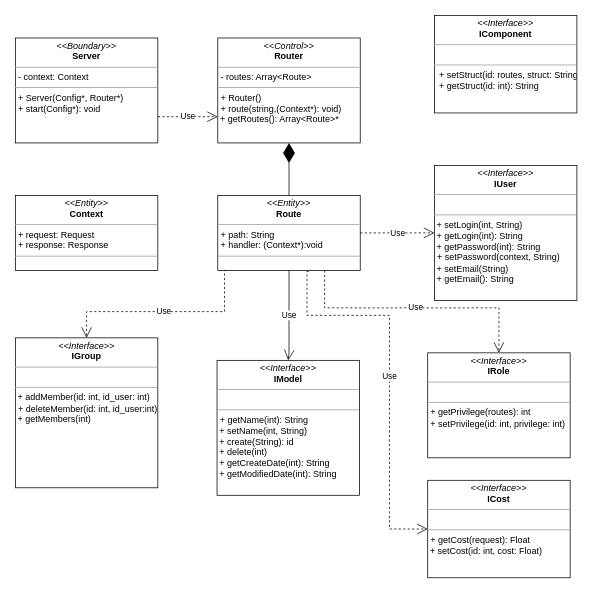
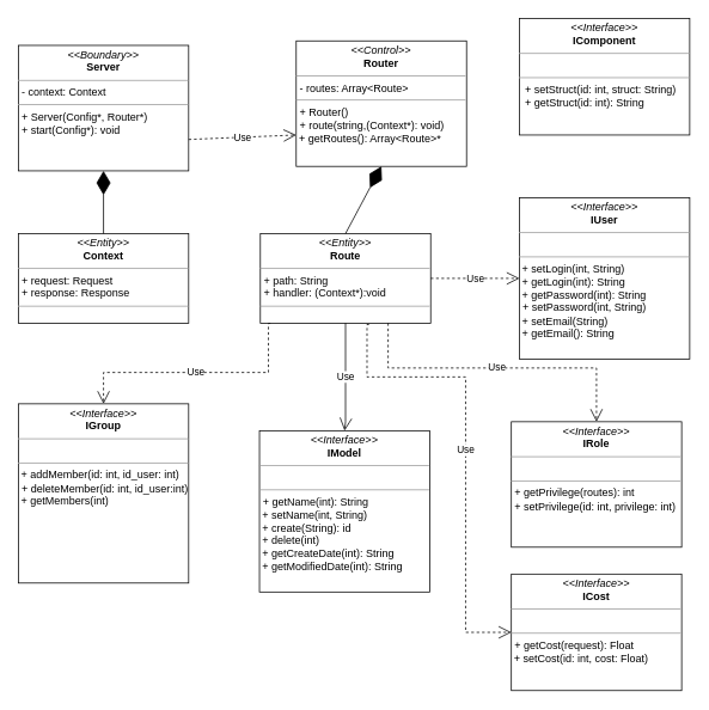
  <mxCell id="0" />
  <mxCell id="1" parent="0" />
- <mxCell id="2" value="&lt;p style=&quot;margin:0px;margin-top:4px;text-align:center;&quot;&gt;&lt;i&gt;&amp;lt;&amp;lt;Control&amp;gt;&amp;gt;&lt;/i&gt;&lt;br&gt;&lt;b&gt;Router&lt;/b&gt;&lt;br&gt;&lt;/p&gt;&lt;hr size=&quot;1&quot;&gt;&lt;p style=&quot;margin:0px;margin-left:4px;&quot;&gt;- routes: Array&amp;lt;Route&amp;gt;&lt;br&gt;&lt;/p&gt;&lt;hr size=&quot;1&quot;&gt;&lt;p style=&quot;margin:0px;margin-left:4px;&quot;&gt;+ Router()&lt;br&gt;&lt;/p&gt;&lt;p style=&quot;margin:0px;margin-left:4px;&quot;&gt;+ route(string,(Context*): void)&lt;br&gt;&lt;/p&gt;&lt;div&gt;&amp;nbsp;+ getRoutes(): Array&amp;lt;Route&amp;gt;*&lt;br&gt;&lt;/div&gt;&lt;div&gt;&lt;br&gt;&lt;/div&gt;" style="verticalAlign=top;align=left;overflow=fill;fontSize=12;fontFamily=Helvetica;html=1;" vertex="1" parent="1"><mxGeometry x="290" y="50" width="190" height="140" as="geometry" /></mxCell>
+ <mxCell id="2" value="&lt;p style=&quot;margin:0px;margin-top:4px;text-align:center;&quot;&gt;&lt;i&gt;&amp;lt;&amp;lt;Control&amp;gt;&amp;gt;&lt;/i&gt;&lt;br&gt;&lt;b&gt;Router&lt;/b&gt;&lt;br&gt;&lt;/p&gt;&lt;hr size=&quot;1&quot;&gt;&lt;p style=&quot;margin:0px;margin-left:4px;&quot;&gt;- routes: Array&amp;lt;Route&amp;gt;&lt;br&gt;&lt;/p&gt;&lt;hr size=&quot;1&quot;&gt;&lt;p style=&quot;margin:0px;margin-left:4px;&quot;&gt;+ Router()&lt;br&gt;&lt;/p&gt;&lt;p style=&quot;margin:0px;margin-left:4px;&quot;&gt;+ route(string,(Context*): void)&lt;br&gt;&lt;/p&gt;&lt;div&gt;&amp;nbsp;+ getRoutes(): Array&amp;lt;Route&amp;gt;*&lt;br&gt;&lt;/div&gt;&lt;div&gt;&lt;br&gt;&lt;/div&gt;" style="verticalAlign=top;align=left;overflow=fill;fontSize=12;fontFamily=Helvetica;html=1;" vertex="1" parent="1"><mxGeometry x="330" y="45" width="190" height="140" as="geometry" /></mxCell>
  <mxCell id="3" value="&lt;p style=&quot;margin:0px;margin-top:4px;text-align:center;&quot;&gt;&lt;i&gt;&amp;lt;&amp;lt;Boundary&amp;gt;&amp;gt;&lt;/i&gt;&lt;br&gt;&lt;b&gt;Server&lt;/b&gt;&lt;br&gt;&lt;/p&gt;&lt;hr size=&quot;1&quot;&gt;&lt;p style=&quot;margin:0px;margin-left:4px;&quot;&gt;- context: Context&lt;br&gt;&lt;/p&gt;&lt;hr size=&quot;1&quot;&gt;&lt;p style=&quot;margin:0px;margin-left:4px;&quot;&gt;+ Server(Config*, Router*)&lt;br&gt;&lt;/p&gt;&lt;p style=&quot;margin:0px;margin-left:4px;&quot;&gt;+ start(Config*): void&lt;br&gt;&lt;/p&gt;" style="verticalAlign=top;align=left;overflow=fill;fontSize=12;fontFamily=Helvetica;html=1;" vertex="1" parent="1"><mxGeometry x="20" y="50" width="190" height="140" as="geometry" /></mxCell>
  <mxCell id="4" value="&lt;p style=&quot;margin:0px;margin-top:4px;text-align:center;&quot;&gt;&lt;i&gt;&amp;lt;&amp;lt;Entity&amp;gt;&amp;gt;&lt;/i&gt;&lt;br&gt;&lt;b&gt;Context&lt;/b&gt;&lt;br&gt;&lt;/p&gt;&lt;hr size=&quot;1&quot;&gt;&lt;p style=&quot;margin:0px;margin-left:4px;&quot;&gt;+ request: Request&lt;br&gt;&lt;/p&gt;&lt;p style=&quot;margin:0px;margin-left:4px;&quot;&gt;+ response: Response&lt;br&gt;&lt;/p&gt;&lt;hr size=&quot;1&quot;&gt;" style="verticalAlign=top;align=left;overflow=fill;fontSize=12;fontFamily=Helvetica;html=1;" vertex="1" parent="1"><mxGeometry x="20" y="260" width="190" height="100" as="geometry" /></mxCell>
+ <mxCell id="5" value="" style="endArrow=diamondThin;endFill=1;endSize=24;html=1;rounded=0;entryX=0.5;entryY=1;entryDx=0;entryDy=0;exitX=0.5;exitY=0;exitDx=0;exitDy=0;" edge="1" parent="1" source="4" target="3"><mxGeometry width="160" relative="1" as="geometry"><mxPoint x="230" y="280" as="sourcePoint" /><mxPoint x="390" y="280" as="targetPoint" /></mxGeometry></mxCell>
  <mxCell id="6" value="Use" style="endArrow=open;endSize=12;dashed=1;html=1;rounded=0;exitX=1;exitY=0.75;exitDx=0;exitDy=0;entryX=0;entryY=0.75;entryDx=0;entryDy=0;strokeColor=default;" edge="1" parent="1" source="3" target="2"><mxGeometry width="160" relative="1" as="geometry"><mxPoint x="290" y="280" as="sourcePoint" /><mxPoint x="450" y="280" as="targetPoint" /></mxGeometry></mxCell>
  <mxCell id="7" value="&lt;p style=&quot;margin:0px;margin-top:4px;text-align:center;&quot;&gt;&lt;i&gt;&amp;lt;&amp;lt;Entity&amp;gt;&amp;gt;&lt;/i&gt;&lt;br&gt;&lt;b&gt;Route&lt;/b&gt;&lt;br&gt;&lt;/p&gt;&lt;hr size=&quot;1&quot;&gt;&lt;p style=&quot;margin:0px;margin-left:4px;&quot;&gt;+ path: String&lt;br&gt;&lt;/p&gt;&lt;p style=&quot;margin:0px;margin-left:4px;&quot;&gt;+ handler: (Context*):void&lt;br&gt;&lt;/p&gt;&lt;hr size=&quot;1&quot;&gt;" style="verticalAlign=top;align=left;overflow=fill;fontSize=12;fontFamily=Helvetica;html=1;" vertex="1" parent="1"><mxGeometry x="290" y="260" width="190" height="100" as="geometry" /></mxCell>
  <mxCell id="8" value="" style="endArrow=diamondThin;endFill=1;endSize=24;html=1;rounded=0;strokeColor=default;entryX=0.5;entryY=1;entryDx=0;entryDy=0;exitX=0.5;exitY=0;exitDx=0;exitDy=0;" edge="1" parent="1" source="7" target="2"><mxGeometry width="160" relative="1" as="geometry"><mxPoint x="260" y="280" as="sourcePoint" /><mxPoint x="420" y="280" as="targetPoint" /></mxGeometry></mxCell>
- <mxCell id="9" value="&lt;p style=&quot;margin:0px;margin-top:4px;text-align:center;&quot;&gt;&lt;i&gt;&amp;lt;&amp;lt;Interface&amp;gt;&amp;gt;&lt;/i&gt;&lt;br&gt;&lt;b&gt;IUser&lt;/b&gt;&lt;br&gt;&lt;/p&gt;&lt;hr size=&quot;1&quot;&gt;&lt;p style=&quot;margin:0px;margin-left:4px;&quot;&gt;&lt;br&gt;&lt;/p&gt;&lt;hr size=&quot;1&quot;&gt;&lt;div&gt;&amp;nbsp;+ setLogin(int, String)&lt;/div&gt;&lt;div&gt;&amp;nbsp;+ getLogin(int): String&lt;br&gt;&lt;/div&gt;&lt;div&gt;&amp;nbsp;+ getPassword(int): String&lt;/div&gt;&lt;p style=&quot;margin:0px;margin-left:4px;&quot;&gt;+ setPassword(context, String)&lt;br&gt;&lt;/p&gt;&lt;div&gt;&amp;nbsp;+ setEmail(String)&lt;/div&gt;&lt;div&gt;&amp;nbsp;+ getEmail(): String&lt;/div&gt;" style="verticalAlign=top;align=left;overflow=fill;fontSize=12;fontFamily=Helvetica;html=1;" vertex="1" parent="1"><mxGeometry x="579" y="220" width="190" height="180" as="geometry" /></mxCell>
+ <mxCell id="9" value="&lt;p style=&quot;margin:0px;margin-top:4px;text-align:center;&quot;&gt;&lt;i&gt;&amp;lt;&amp;lt;Interface&amp;gt;&amp;gt;&lt;/i&gt;&lt;br&gt;&lt;b&gt;IUser&lt;/b&gt;&lt;br&gt;&lt;/p&gt;&lt;hr size=&quot;1&quot;&gt;&lt;p style=&quot;margin:0px;margin-left:4px;&quot;&gt;&lt;br&gt;&lt;/p&gt;&lt;hr size=&quot;1&quot;&gt;&lt;div&gt;&amp;nbsp;+ setLogin(int, String)&lt;/div&gt;&lt;div&gt;&amp;nbsp;+ getLogin(int): String&lt;br&gt;&lt;/div&gt;&lt;div&gt;&amp;nbsp;+ getPassword(int): String&lt;/div&gt;&lt;p style=&quot;margin:0px;margin-left:4px;&quot;&gt;+ setPassword(int, String)&lt;br&gt;&lt;/p&gt;&lt;div&gt;&amp;nbsp;+ setEmail(String)&lt;/div&gt;&lt;div&gt;&amp;nbsp;+ getEmail(): String&lt;/div&gt;" style="verticalAlign=top;align=left;overflow=fill;fontSize=12;fontFamily=Helvetica;html=1;" vertex="1" parent="1"><mxGeometry x="579" y="220" width="190" height="180" as="geometry" /></mxCell>
  <mxCell id="10" value="Use" style="endArrow=open;endSize=12;dashed=1;html=1;rounded=0;entryX=0;entryY=0.5;entryDx=0;entryDy=0;exitX=1;exitY=0.5;exitDx=0;exitDy=0;edgeStyle=orthogonalEdgeStyle;" edge="1" parent="1" source="7" target="9"><mxGeometry width="160" relative="1" as="geometry"><mxPoint x="180" y="320" as="sourcePoint" /><mxPoint x="340" y="320" as="targetPoint" /></mxGeometry></mxCell>
  <mxCell id="11" value="&lt;p style=&quot;margin:0px;margin-top:4px;text-align:center;&quot;&gt;&lt;i&gt;&amp;lt;&amp;lt;Interface&amp;gt;&amp;gt;&lt;/i&gt;&lt;br&gt;&lt;b&gt;IGroup&lt;/b&gt;&lt;br&gt;&lt;/p&gt;&lt;hr size=&quot;1&quot;&gt;&lt;p style=&quot;margin:0px;margin-left:4px;&quot;&gt;&lt;br&gt;&lt;/p&gt;&lt;hr size=&quot;1&quot;&gt;&amp;nbsp;+ addMember(id: int, id_user: int) &lt;br&gt;&lt;p style=&quot;margin:0px;margin-left:4px;&quot;&gt;+ deleteMember(id: int, id_user:int)&lt;br&gt;&lt;/p&gt;&lt;div&gt;&amp;nbsp;+ getMembers(int)&lt;/div&gt;" style="verticalAlign=top;align=left;overflow=fill;fontSize=12;fontFamily=Helvetica;html=1;" vertex="1" parent="1"><mxGeometry x="20" y="450" width="190" height="200" as="geometry" /></mxCell>
  <mxCell id="12" value="&lt;p style=&quot;margin:0px;margin-top:4px;text-align:center;&quot;&gt;&lt;i&gt;&amp;lt;&amp;lt;Interface&amp;gt;&amp;gt;&lt;/i&gt;&lt;br&gt;&lt;b&gt;IRole&lt;/b&gt;&lt;br&gt;&lt;/p&gt;&lt;hr size=&quot;1&quot;&gt;&lt;p style=&quot;margin:0px;margin-left:4px;&quot;&gt;&lt;br&gt;&lt;/p&gt;&lt;hr size=&quot;1&quot;&gt;&lt;p style=&quot;margin:0px;margin-left:4px;&quot;&gt;+ getPrivilege(routes): int&lt;br&gt;+ setPrivilege(id: int, privilege: int)&lt;br&gt;&lt;/p&gt;" style="verticalAlign=top;align=left;overflow=fill;fontSize=12;fontFamily=Helvetica;html=1;" vertex="1" parent="1"><mxGeometry x="570" y="470" width="190" height="140" as="geometry" /></mxCell>
  <mxCell id="13" value="Use" style="endArrow=open;endSize=12;dashed=1;html=1;rounded=0;entryX=0.5;entryY=0;entryDx=0;entryDy=0;exitX=0.75;exitY=1;exitDx=0;exitDy=0;edgeStyle=orthogonalEdgeStyle;" edge="1" parent="1" source="7" target="12"><mxGeometry width="160" relative="1" as="geometry"><mxPoint x="519" y="370" as="sourcePoint" /><mxPoint x="519" y="460" as="targetPoint" /><Array as="points"><mxPoint x="433" y="410" /><mxPoint x="665" y="410" /></Array></mxGeometry></mxCell>
  <mxCell id="14" value="Use" style="endArrow=open;endSize=12;dashed=1;html=1;rounded=0;entryX=0.5;entryY=0;entryDx=0;entryDy=0;exitX=0.059;exitY=1.002;exitDx=0;exitDy=0;edgeStyle=orthogonalEdgeStyle;exitPerimeter=0;" edge="1" parent="1" source="7" target="11"><mxGeometry width="160" relative="1" as="geometry"><mxPoint x="395" y="370" as="sourcePoint" /><mxPoint x="395" y="460" as="targetPoint" /><Array as="points"><mxPoint x="299" y="360" /><mxPoint x="299" y="415" /><mxPoint x="115" y="415" /></Array></mxGeometry></mxCell>
  <mxCell id="15" value="&lt;p style=&quot;margin:0px;margin-top:4px;text-align:center;&quot;&gt;&lt;i&gt;&amp;lt;&amp;lt;Interface&amp;gt;&amp;gt;&lt;/i&gt;&lt;br&gt;&lt;b&gt;IModel&lt;/b&gt;&lt;br&gt;&lt;/p&gt;&lt;hr size=&quot;1&quot;&gt;&lt;p style=&quot;margin:0px;margin-left:4px;&quot;&gt;&lt;br&gt;&lt;/p&gt;&lt;hr size=&quot;1&quot;&gt;&lt;p style=&quot;margin:0px;margin-left:4px;&quot;&gt;+ getName(int): String&lt;br&gt;&lt;/p&gt;&lt;div&gt;&amp;nbsp;+ setName(int, String)&lt;br&gt;&lt;/div&gt;&lt;div&gt;&amp;nbsp;+ create(String): id&lt;br&gt;&lt;/div&gt;&lt;div&gt;&amp;nbsp;+ delete(int)&lt;/div&gt;&lt;div&gt;&amp;nbsp;+ getCreateDate(int): String&lt;br&gt;&lt;/div&gt;&lt;div&gt;&amp;nbsp;+ getModifiedDate(int): String&lt;br&gt;&lt;/div&gt;&lt;div&gt;&lt;br&gt;&lt;/div&gt;" style="verticalAlign=top;align=left;overflow=fill;fontSize=12;fontFamily=Helvetica;html=1;" vertex="1" parent="1"><mxGeometry x="289" y="480" width="190" height="180" as="geometry" /></mxCell>
  <mxCell id="16" value="Use" style="endArrow=open;endSize=12;dashed=0;html=1;rounded=0;entryX=0.5;entryY=0;entryDx=0;entryDy=0;exitX=0.5;exitY=1;exitDx=0;exitDy=0;edgeStyle=orthogonalEdgeStyle;" edge="1" parent="1" source="7" target="15"><mxGeometry width="160" relative="1" as="geometry"><mxPoint x="490" y="265" as="sourcePoint" /><mxPoint x="589" y="265" as="targetPoint" /><Array as="points"><mxPoint x="385" y="470" /><mxPoint x="385" y="470" /></Array></mxGeometry></mxCell>
- <mxCell id="17" value="&lt;p style=&quot;margin:0px;margin-top:4px;text-align:center;&quot;&gt;&lt;i&gt;&amp;lt;&amp;lt;Interface&amp;gt;&amp;gt;&lt;/i&gt;&lt;br&gt;&lt;b&gt;IComponent&lt;/b&gt;&lt;br&gt;&lt;/p&gt;&lt;hr size=&quot;1&quot;&gt;&lt;p style=&quot;margin:0px;margin-left:4px;&quot;&gt;&lt;br&gt;&lt;/p&gt;&lt;hr size=&quot;1&quot;&gt;&lt;div&gt;&amp;nbsp; + setStruct(id: routes, struct: String)&lt;/div&gt;&lt;div&gt;&amp;nbsp; + getStruct(id: int): String&lt;br&gt;&lt;/div&gt;" style="verticalAlign=top;align=left;overflow=fill;fontSize=12;fontFamily=Helvetica;html=1;" vertex="1" parent="1"><mxGeometry x="579" y="20" width="190" height="130" as="geometry" /></mxCell>
+ <mxCell id="17" value="&lt;p style=&quot;margin:0px;margin-top:4px;text-align:center;&quot;&gt;&lt;i&gt;&amp;lt;&amp;lt;Interface&amp;gt;&amp;gt;&lt;/i&gt;&lt;br&gt;&lt;b&gt;IComponent&lt;/b&gt;&lt;br&gt;&lt;/p&gt;&lt;hr size=&quot;1&quot;&gt;&lt;p style=&quot;margin:0px;margin-left:4px;&quot;&gt;&lt;br&gt;&lt;/p&gt;&lt;hr size=&quot;1&quot;&gt;&lt;div&gt;&amp;nbsp; + setStruct(id: int, struct: String)&lt;/div&gt;&lt;div&gt;&amp;nbsp; + getStruct(id: int): String&lt;br&gt;&lt;/div&gt;" style="verticalAlign=top;align=left;overflow=fill;fontSize=12;fontFamily=Helvetica;html=1;" vertex="1" parent="1"><mxGeometry x="579" y="20" width="190" height="130" as="geometry" /></mxCell>
  <mxCell id="18" value="&lt;p style=&quot;margin:0px;margin-top:4px;text-align:center;&quot;&gt;&lt;i&gt;&amp;lt;&amp;lt;Interface&amp;gt;&amp;gt;&lt;/i&gt;&lt;br&gt;&lt;b&gt;ICost&lt;/b&gt;&lt;br&gt;&lt;/p&gt;&lt;hr size=&quot;1&quot;&gt;&lt;p style=&quot;margin:0px;margin-left:4px;&quot;&gt;&lt;br&gt;&lt;/p&gt;&lt;hr size=&quot;1&quot;&gt;&lt;p style=&quot;margin:0px;margin-left:4px;&quot;&gt;+ getCost(request): Float&lt;br&gt;&lt;/p&gt;&lt;div&gt;&amp;nbsp;+ setCost(id: int, cost: Float)&lt;br&gt;&lt;/div&gt;" style="verticalAlign=top;align=left;overflow=fill;fontSize=12;fontFamily=Helvetica;html=1;" vertex="1" parent="1"><mxGeometry x="570" y="640" width="190" height="130" as="geometry" /></mxCell>
  <mxCell id="19" value="Use" style="endArrow=open;endSize=12;dashed=1;html=1;rounded=0;entryX=0;entryY=0.5;entryDx=0;entryDy=0;exitX=0.638;exitY=1.015;exitDx=0;exitDy=0;edgeStyle=orthogonalEdgeStyle;exitPerimeter=0;" edge="1" parent="1" source="7" target="18"><mxGeometry width="160" relative="1" as="geometry"><mxPoint x="442.5" y="370" as="sourcePoint" /><mxPoint x="675" y="480" as="targetPoint" /><Array as="points"><mxPoint x="409" y="362" /><mxPoint x="409" y="420" /><mxPoint x="519" y="420" /><mxPoint x="519" y="705" /></Array></mxGeometry></mxCell>
